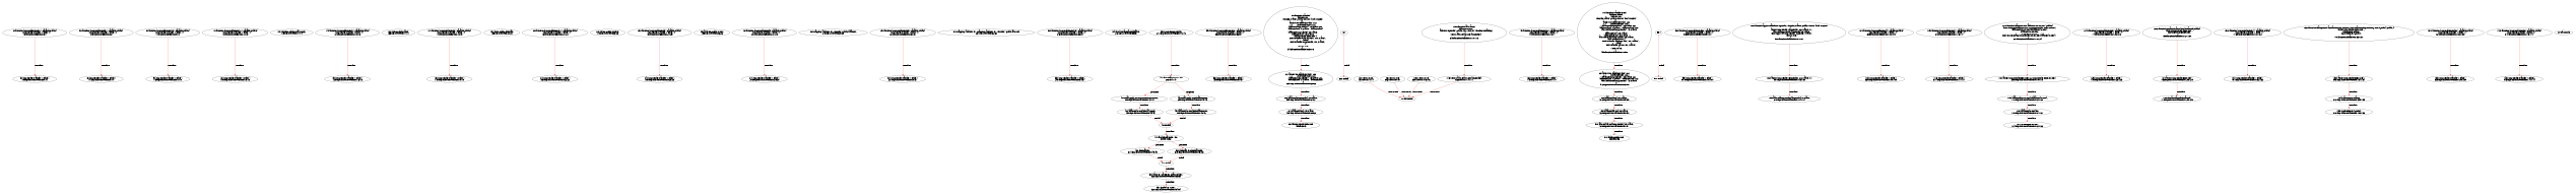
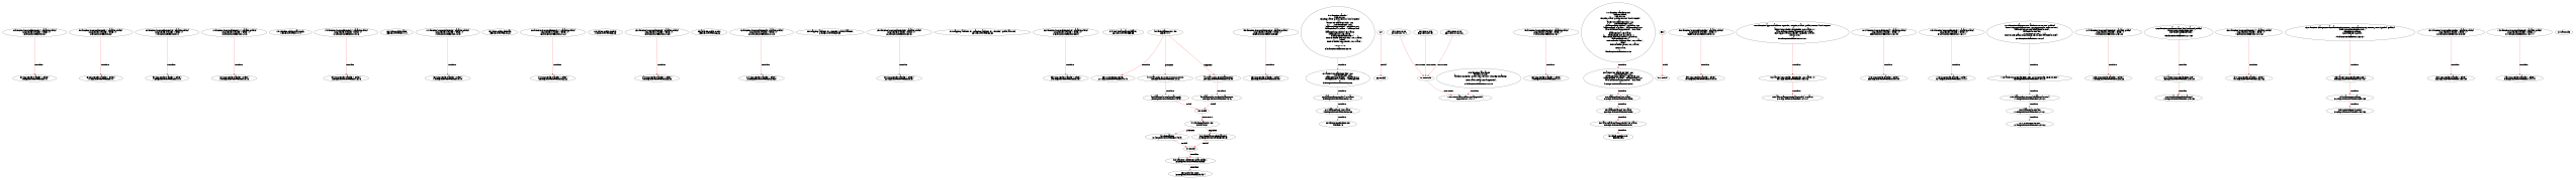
  digraph {
    node [type_label=expression_statement]
    edge [color=red controlflow_type=next_line edge_type=CFG_edge]
    n1 [label="2_ function bug_unchk_send27() payable public{\n      msg.sender.transfer(1 ether);}\n13-function_definition-3-4" method="bug_unchk_send27()" type_label=function_definition]
    n2 [label="3_ msg.sender.transfer(1 ether);\n18-expression_statement-4-4" method="bug_unchk_send27()"]
    n3 [label="5_ function bug_unchk_send31() payable public{\n      msg.sender.transfer(1 ether);}\n42-function_definition-6-7" method="bug_unchk_send31()" type_label=function_definition]
    n4 [label="6_ msg.sender.transfer(1 ether);\n47-expression_statement-7-7" method="bug_unchk_send31()"]
    n5 [label="8_ function bug_unchk_send13() payable public{\n      msg.sender.transfer(1 ether);}\n71-function_definition-9-10" method="bug_unchk_send13()" type_label=function_definition]
    n6 [label="9_ msg.sender.transfer(1 ether);\n76-expression_statement-10-10" method="bug_unchk_send13()"]
    n7 [label="11_ function bug_unchk_send11() payable public{\n      msg.sender.transfer(1 ether);}\n100-function_definition-12-13" method="bug_unchk_send11()" type_label=function_definition]
    n8 [label="12_ msg.sender.transfer(1 ether);\n105-expression_statement-13-13" method="bug_unchk_send11()"]
    n9 [label="13_ uint256 public totalSupply;\n115-new_variable-14-14" type_label=new_variable]
    n10 [label="14_ function bug_unchk_send1() payable public{\n      msg.sender.transfer(1 ether);}\n120-function_definition-15-16" method="bug_unchk_send1()" type_label=function_definition]
    n11 [label="15_ msg.sender.transfer(1 ether);\n125-expression_statement-16-16" method="bug_unchk_send1()"]
    n12 [label="16_ string public name;\n135-new_variable-17-17" type_label=new_variable]
    n13 [label="17_ function bug_unchk_send2() payable public{\n      msg.sender.transfer(1 ether);}\n140-function_definition-18-19" method="bug_unchk_send2()" type_label=function_definition]
    n14 [label="18_ msg.sender.transfer(1 ether);\n145-expression_statement-19-19" method="bug_unchk_send2()"]
    n15 [label="19_ uint8 public decimals;\n155-new_variable-20-20" type_label=new_variable]
    n16 [label="20_ function bug_unchk_send17() payable public{\n      msg.sender.transfer(1 ether);}\n160-function_definition-21-22" method="bug_unchk_send17()" type_label=function_definition]
    n17 [label="21_ msg.sender.transfer(1 ether);\n165-expression_statement-22-22" method="bug_unchk_send17()"]
    n18 [label="22_ string public symbol;\n175-new_variable-23-23" type_label=new_variable]
    n19 [label="23_ function bug_unchk_send3() payable public{\n      msg.sender.transfer(1 ether);}\n180-function_definition-24-25" method="bug_unchk_send3()" type_label=function_definition]
    n20 [label="24_ msg.sender.transfer(1 ether);\n185-expression_statement-25-25" method="bug_unchk_send3()"]
    n21 [label="25_ address public owner;\n195-new_variable-26-26" type_label=new_variable]
    n22 [label="26_ function bug_unchk_send9() payable public{\n      msg.sender.transfer(1 ether);}\n200-function_definition-27-28" method="bug_unchk_send9()" type_label=function_definition]
    n23 [label="27_ msg.sender.transfer(1 ether);\n205-expression_statement-28-28" method="bug_unchk_send9()"]
    n24 [label="28_ mapping (address => uint256) public balances;\n215-new_variable-29-29" type_label=new_variable]
    n25 [label="29_ function bug_unchk_send25() payable public{\n      msg.sender.transfer(1 ether);}\n222-function_definition-30-31" method="bug_unchk_send25()" type_label=function_definition]
    n26 [label="30_ msg.sender.transfer(1 ether);\n227-expression_statement-31-31" method="bug_unchk_send25()"]
    n27 [label="31_ mapping (address => mapping (address => uint256)) public allowed;\n237-new_variable-32-32" type_label=new_variable]
    n28 [label="32_ function bug_unchk_send19() payable public{\n      msg.sender.transfer(1 ether);}\n246-function_definition-33-34" method="bug_unchk_send19()" type_label=function_definition]
    n29 [label="33_ msg.sender.transfer(1 ether);\n251-expression_statement-34-34" method="bug_unchk_send19()"]
    n30 [label="34_ bool isTransPaused=false;\n261-new_variable-35-35" type_label=new_variable]
    n31 [label="39_ owner=msg.sender;\n277-expression_statement-40-40"]
    n32 [label="40_ if__initialAmount<=0\n283-if-41-47" type_label=if]
    n33 [label="41_ totalSupply = 100000000000000000;\n288-expression_statement-42-42"]
    n34 [label="44_ totalSupply = _initialAmount;\n299-expression_statement-45-45"]
    n35 [label="42_ balances[owner]=totalSupply;\n292-expression_statement-43-43"]
    n36 [label="45_ balances[owner]=_initialAmount;\n303-expression_statement-46-46"]
    n37 [label="40_ end_if" type_label=end_if]
    n38 [label="47_ if__decimalUnits<=0\n309-if-48-52" type_label=if]
    n39 [label="48_ decimals=2;\n314-expression_statement-49-49"]
    n40 [label="50_ decimals = _decimalUnits;\n319-expression_statement-51-51"]
    n41 [label="47_ end_if" type_label=end_if]
    n42 [label="52_ name = \"CareerOn Chain Token\";\n323-expression_statement-53-53"]
    n43 [label="53_ symbol = \"COT\";\n328-expression_statement-54-54"]
    n44 [label="55_ function bug_unchk_send26() payable public{\n      msg.sender.transfer(1 ether);}\n333-function_definition-56-57" method="bug_unchk_send26()" type_label=function_definition]
    n45 [label="56_ msg.sender.transfer(1 ether);\n338-expression_statement-57-57" method="bug_unchk_send26()"]
    n46 [label="57_ function transfer(\n        address _to, \n        uint256 _value) public returns (bool success) \n    {\n        assert(_to!=address(this) && \n                !isTransPaused &&\n                balances[msg.sender] >= _value &&\n                balances[_to] + _value > balances[_to]\n        );\n        balances[msg.sender] -= _value; \n        balances[_to] += _value; \n		if(msg.sender==owner){\n			emit Transfer(address(this), _to, _value); \n		}else{\n			emit Transfer(msg.sender, _to, _value); \n		}\n        return true;\n    }\n348-function_definition-58-75" method="transfer(address _to,uint256 _value)" type_label=function_definition]
    n47 [label="61_ assert(_to!=address(this) && \n                !isTransPaused &&\n                balances[msg.sender] >= _value &&\n                balances[_to] + _value > balances[_to]\n        );\n365-expression_statement-62-66" method="transfer(address _to,uint256 _value)"]
    n48 [label="66_ balances[msg.sender] -= _value;\n395-expression_statement-67-67" method="transfer(address _to,uint256 _value)"]
    n49 [label="67_ balances[_to] += _value;\n403-expression_statement-68-68" method="transfer(address _to,uint256 _value)"]
    n50 [label="68_ if_msg.sender==owner\n409-if-69-73" method="transfer(address _to,uint256 _value)" type_label=if]
    n51 [label="68_ end_if" method="transfer(address _to,uint256 _value)" type_label=end_if]
    n52 [label="73_ return true;\n437-return-74-74" method="transfer(address _to,uint256 _value)" type_label=return]
    n53 [label="0_ exit_node" type_label=exit]
    n54 [label="75_ function bug_unchk_send20() payable public{\n      msg.sender.transfer(1 ether);}\n440-function_definition-76-77" method="bug_unchk_send20()" type_label=function_definition]
    n55 [label="76_ msg.sender.transfer(1 ether);\n445-expression_statement-77-77" method="bug_unchk_send20()"]
    n56 [label="77_ function transferFrom(\n        address _from, \n        address _to, \n        uint256 _value) public returns (bool success) \n    {\n        assert(_to!=address(this) && \n                !isTransPaused &&\n                balances[msg.sender] >= _value &&\n                balances[_to] + _value > balances[_to] &&\n                allowed[_from][msg.sender] >= _value\n        );\n        balances[_to] += _value; \n        balances[_from] -= _value;  \n        allowed[_from][msg.sender] -= _value; \n        if(_from==owner){\n			emit Transfer(address(this), _to, _value); \n		}else{\n			emit Transfer(_from, _to, _value); \n		}\n        return true;\n    }\n455-function_definition-78-98" method="transferFrom(address _from,address _to,uint256 _value)" type_label=function_definition]
    n57 [label="82_ assert(_to!=address(this) && \n                !isTransPaused &&\n                balances[msg.sender] >= _value &&\n                balances[_to] + _value > balances[_to] &&\n                allowed[_from][msg.sender] >= _value\n        );\n476-expression_statement-83-88" method="transferFrom(address _from,address _to,uint256 _value)"]
    n58 [label="88_ balances[_to] += _value;\n516-expression_statement-89-89" method="transferFrom(address _from,address _to,uint256 _value)"]
    n59 [label="89_ balances[_from] -= _value;\n522-expression_statement-90-90" method="transferFrom(address _from,address _to,uint256 _value)"]
    n60 [label="90_ allowed[_from][msg.sender] -= _value;\n528-expression_statement-91-91" method="transferFrom(address _from,address _to,uint256 _value)"]
    n61 [label="91_ if__from==owner\n538-if-92-96" method="transferFrom(address _from,address _to,uint256 _value)" type_label=if]
    n62 [label="91_ end_if" method="transferFrom(address _from,address _to,uint256 _value)" type_label=end_if]
    n63 [label="96_ return true;\n562-return-97-97" method="transferFrom(address _from,address _to,uint256 _value)" type_label=return]
    n64 [label="98_ function bug_unchk_send32() payable public{\n      msg.sender.transfer(1 ether);}\n565-function_definition-99-100" method="bug_unchk_send32()" type_label=function_definition]
    n65 [label="99_ msg.sender.transfer(1 ether);\n570-expression_statement-100-100" method="bug_unchk_send32()"]
    n66 [label="100_ function approve(address _spender, uint256 _value) public returns (bool success) \n    { \n        assert(msg.sender!=_spender && _value>0);\n        allowed[msg.sender][_spender] = _value;\n        emit Approval(msg.sender, _spender, _value);\n        return true;\n    }\n580-function_definition-101-107" method="approve(address _spender,uint256 _value)" type_label=function_definition]
    n67 [label="102_ assert(msg.sender!=_spender && _value>0);\n597-expression_statement-103-103" method="approve(address _spender,uint256 _value)"]
    n68 [label="103_ allowed[msg.sender][_spender] = _value;\n610-expression_statement-104-104" method="approve(address _spender,uint256 _value)"]
    n69 [label="105_ return true;\n630-return-106-106" method="approve(address _spender,uint256 _value)" type_label=return]
    n70 [label="107_ function bug_unchk_send4() payable public{\n      msg.sender.transfer(1 ether);}\n633-function_definition-108-109" method="bug_unchk_send4()" type_label=function_definition]
    n71 [label="108_ msg.sender.transfer(1 ether);\n638-expression_statement-109-109" method="bug_unchk_send4()"]
    n72 [label="109_ function allowance(\n        address _owner, \n        address _spender) public view returns (uint256 remaining) \n    {\n        return allowed[_owner][_spender]; \n    }\n648-function_definition-110-115" method="allowance(address _owner,address _spender)" type_label=function_definition]
    n73 [label="113_ return allowed[_owner][_spender];\n666-return-114-114" method="allowance(address _owner,address _spender)" type_label=return]
    n74 [label="115_ function bug_unchk_send7() payable public{\n      msg.sender.transfer(1 ether);}\n672-function_definition-116-117" method="bug_unchk_send7()" type_label=function_definition]
    n75 [label="116_ msg.sender.transfer(1 ether);\n677-expression_statement-117-117" method="bug_unchk_send7()"]
    n76 [label="117_ function changeOwner(address newOwner) public{\n        assert(msg.sender==owner && msg.sender!=newOwner);\n        balances[newOwner]=balances[owner];\n        balances[owner]=0;\n        owner=newOwner;\n        emit OwnerChang(msg.sender,newOwner,balances[owner]); \n    }\n687-function_definition-118-124" method="changeOwner(address newOwner)" type_label=function_definition]
    n77 [label="118_ assert(msg.sender==owner && msg.sender!=newOwner);\n695-expression_statement-119-119" method="changeOwner(address newOwner)"]
    n78 [label="119_ balances[newOwner]=balances[owner];\n710-expression_statement-120-120" method="changeOwner(address newOwner)"]
    n79 [label="120_ balances[owner]=0;\n718-expression_statement-121-121" method="changeOwner(address newOwner)"]
    n80 [label="121_ owner=newOwner;\n724-expression_statement-122-122" method="changeOwner(address newOwner)"]
    n81 [label="124_ function bug_unchk_send23() payable public{\n      msg.sender.transfer(1 ether);}\n740-function_definition-125-126" method="bug_unchk_send23()" type_label=function_definition]
    n82 [label="125_ msg.sender.transfer(1 ether);\n745-expression_statement-126-126" method="bug_unchk_send23()"]
    n83 [label="126_ function setPauseStatus(bool isPaused)public{\n        assert(msg.sender==owner);\n        isTransPaused=isPaused;\n    }\n755-function_definition-127-130" method="setPauseStatus(bool isPaused)" type_label=function_definition]
    n84 [label="127_ assert(msg.sender==owner);\n763-expression_statement-128-128" method="setPauseStatus(bool isPaused)"]
    n85 [label="128_ isTransPaused=isPaused;\n772-expression_statement-129-129" method="setPauseStatus(bool isPaused)"]
    n86 [label="130_ function bug_unchk_send14() payable public{\n      msg.sender.transfer(1 ether);}\n776-function_definition-131-132" method="bug_unchk_send14()" type_label=function_definition]
    n87 [label="131_ msg.sender.transfer(1 ether);\n781-expression_statement-132-132" method="bug_unchk_send14()"]
    n88 [label="132_ function changeContractName(string memory _newName,string memory _newSymbol) public {\n        assert(msg.sender==owner);\n        name=_newName;\n        symbol=_newSymbol;\n    }\n791-function_definition-133-137" method="changeContractName(string memory _newName,string memory _newSymbol)" type_label=function_definition]
    n89 [label="133_ assert(msg.sender==owner);\n803-expression_statement-134-134" method="changeContractName(string memory _newName,string memory _newSymbol)"]
    n90 [label="134_ name=_newName;\n812-expression_statement-335-135" method="changeContractName(string memory _newName,string memory _newSymbol)"]
    n91 [label="135_ symbol=_newSymbol;\n816-expression_statement-136-136" method="changeContractName(string memory _newName,string memory _newSymbol)"]
    n92 [label="137_ function bug_unchk_send30() payable public{\n      msg.sender.transfer(1 ether);}\n820-function_definition-138-139" method="bug_unchk_send30()" type_label=function_definition]
    n93 [label="138_ msg.sender.transfer(1 ether);\n825-expression_statement-139-139" method="bug_unchk_send30()"]
    n94 [label="142_ function bug_unchk_send8() payable public{\n      msg.sender.transfer(1 ether);}\n841-function_definition-143-144" method="bug_unchk_send8()" type_label=function_definition]
    n95 [label="143_ msg.sender.transfer(1 ether);\n846-expression_statement-144-144" method="bug_unchk_send8()"]
    n96 [label="0_ start_node" type_label=start]
    427 [type_label=""]
    554 [type_label=""]
    n1 -> n2 [label=next_line]
    n3 -> n4 [label=next_line]
    n5 -> n6 [label=next_line]
    n7 -> n8 [label=next_line]
    n10 -> n11 [label=next_line]
    n13 -> n14 [label=next_line]
    n16 -> n17 [label=next_line]
    n19 -> n20 [label=next_line]
    n22 -> n23 [label=next_line]
    n25 -> n26 [label=next_line]
    n28 -> n29 [label=next_line]
-   n31 -> n32 [label=next_line]
+   n32 -> n31 [label=next_line]
    n32 -> n33 [controlflow_type=pos_next label=pos_next]
    n32 -> n34 [controlflow_type=neg_next label=neg_next]
    n33 -> n35 [label=next_line]
    n34 -> n36 [label=next_line]
    n35 -> n37 [controlflow_type=end_if label=end_if]
    n36 -> n37 [controlflow_type=end_if label=end_if]
-   n37 -> n38 [label=next_line]
+   n37 -> n38 [label=next_return]
    n38 -> n39 [controlflow_type=pos_next label=pos_next]
-   n38 -> n40 [controlflow_type=neg_next label=pos_next]
+   n38 -> n40 [controlflow_type=neg_next label=neg_next]
    n39 -> n41 [controlflow_type=end_if label=end_if]
    n40 -> n41 [controlflow_type=end_if label=end_if]
    n41 -> n42 [label=next_line]
    n42 -> n43 [label=next_line]
    n44 -> n45 [label=next_line]
    n46 -> n47 [label=next_line]
    n47 -> n48 [label=next_line]
    n48 -> n49 [label=next_line]
    n49 -> n50 [label=next_line]
    n52 -> n53 [controlflow_type=return_exit label=return_exit]
    n54 -> n55 [label=next_line]
    n56 -> n57 [label=next_line]
    n57 -> n58 [label=next_line]
    n58 -> n59 [label=next_line]
    n59 -> n60 [label=next_line]
    n60 -> n61 [label=next_line]
    n63 -> n53 [controlflow_type=return_exit label=return_exit]
    n64 -> n65 [label=next_line]
    n66 -> n67 [label=next_line]
    n67 -> n68 [label=next_line]
    n69 -> n53 [controlflow_type=return_exit label=return_exit]
    n70 -> n71 [label=next_line]
    n72 -> n73 [label=next_line]
-   n73 -> n53 [controlflow_type=return_exit label=return_exit]
+   n53 -> n73 [controlflow_type=return_exit label=return_exit]
    n74 -> n75 [label=next_line]
    n76 -> n77 [label=next_line]
    n77 -> n78 [label=next_line]
    n78 -> n79 [label=next_line]
    n79 -> n80 [label=next_line]
    n81 -> n82 [label=next_line]
    n83 -> n84 [label=next_line]
    n84 -> n85 [label=next_line]
    n86 -> n87 [label=next_line]
    n88 -> n89 [label=next_line]
    n89 -> n90 [label=next_line]
    n90 -> n91 [label=next_line]
    n92 -> n93 [label=next_line]
    n94 -> n95 [label=next_line]
    427 -> n51 [controlflow_type=end_if label=end_if]
    554 -> n62 [controlflow_type=end_if label=end_if]
  }
